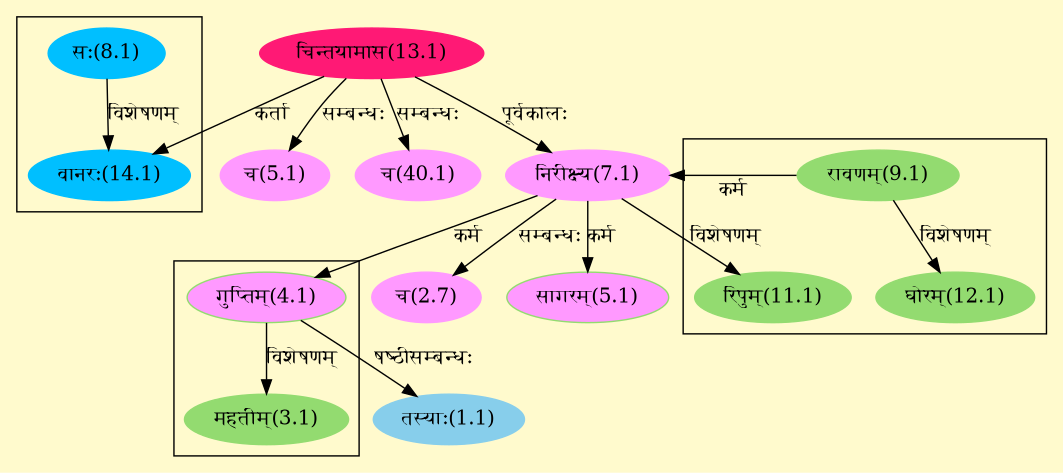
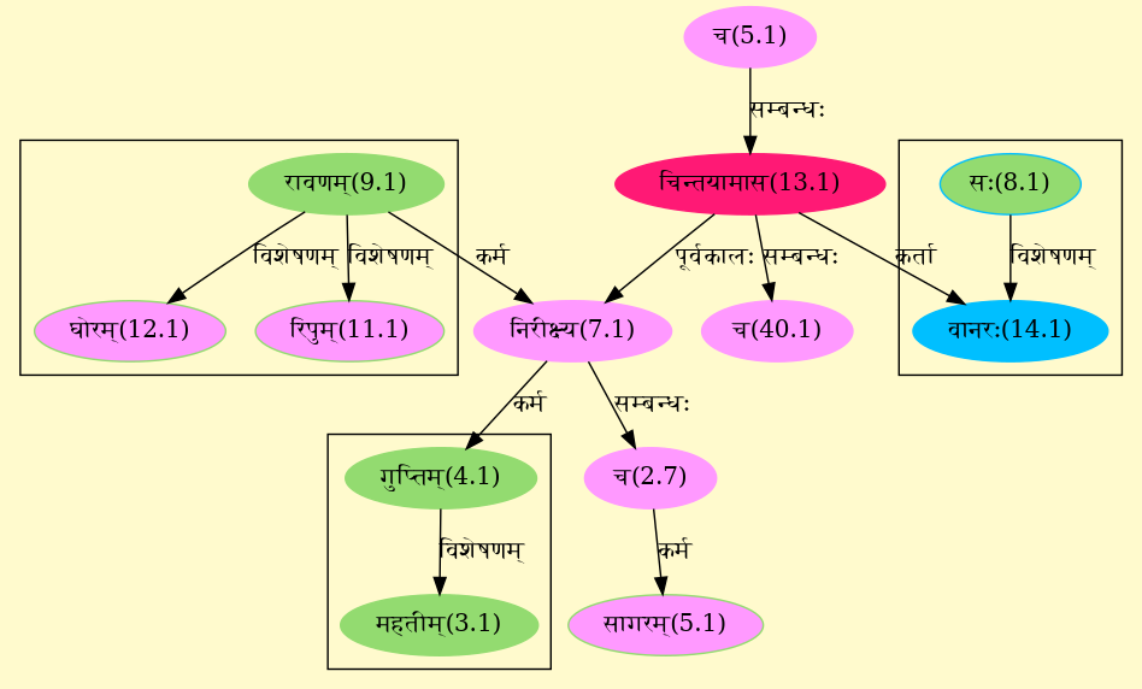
  digraph {
    bgcolor=lemonchiffon1
    compound=true
    rankdir=BT
    node [color="#93DB70" style=filled]
    edge [dir=back]
    n1 [label="महतीम्(3.1)"]
-   n2 [label="गुप्तिम्(4.1)" fillcolor="#FF99FF"]
-   n3 [color="#00BFFF" label="सः(8.1)"]
+   n2 [label="गुप्तिम्(4.1)"]
+   n3 [color="#00BFFF" label="सः(8.1)" fillcolor="#93DB70"]
    n4 [color="#00BFFF" label="वानरः(14.1)"]
-   n5 [label="रिपुम्(11.1)"]
+   n5 [label="रिपुम्(11.1)" fillcolor="#FF99FF"]
    n6 [label="रावणम्(9.1)"]
-   n7 [label="घोरम्(12.1)"]
+   n7 [label="घोरम्(12.1)" fillcolor="#FF99FF"]
    n8 [color="#FF99FF" label="निरीक्ष्य(7.1)"]
    n9 [color="#FF1975" label="चिन्तयामास(13.1)"]
-   n10 [color="#87CEEB" label="तस्याः(1.1)"]
    n11 [color="#FF99FF" label="च(2.7)"]
    n12 [fillcolor="#FF99FF" label="सागरम्(5.1)"]
    n13 [color="#FF99FF" label="च(5.1)"]
    n14 [color="#FF99FF" label="च(40.1)"]
    subgraph cluster_1 {
      n1
      n2
    }
    subgraph cluster_2 {
      n3
      n4
    }
    subgraph cluster_3 {
      n5
      n6
      n7
    }
    n1 -> n2 [label="विशेषणम्"]
    n2 -> n8 [label="कर्म"]
    n4 -> n3 [label="विशेषणम्"]
    n4 -> n9 [label="कर्ता"]
-   n5 -> n8 [label="विशेषणम्"]
+   n5 -> n6 [label="विशेषणम्"]
    n7 -> n6 [label="विशेषणम्"]
    n8 -> n6 [label="कर्म"]
    n8 -> n9 [label="पूर्वकालः"]
-   n10 -> n2 [label="षष्ठीसम्बन्धः"]
    n11 -> n8 [label="सम्बन्धः"]
-   n12 -> n8 [label="कर्म"]
-   n13 -> n9 [label="सम्बन्धः"]
+   n12 -> n11 [label="कर्म"]
+   n9 -> n13 [label="सम्बन्धः"]
    n14 -> n9 [label="सम्बन्धः"]
  }
